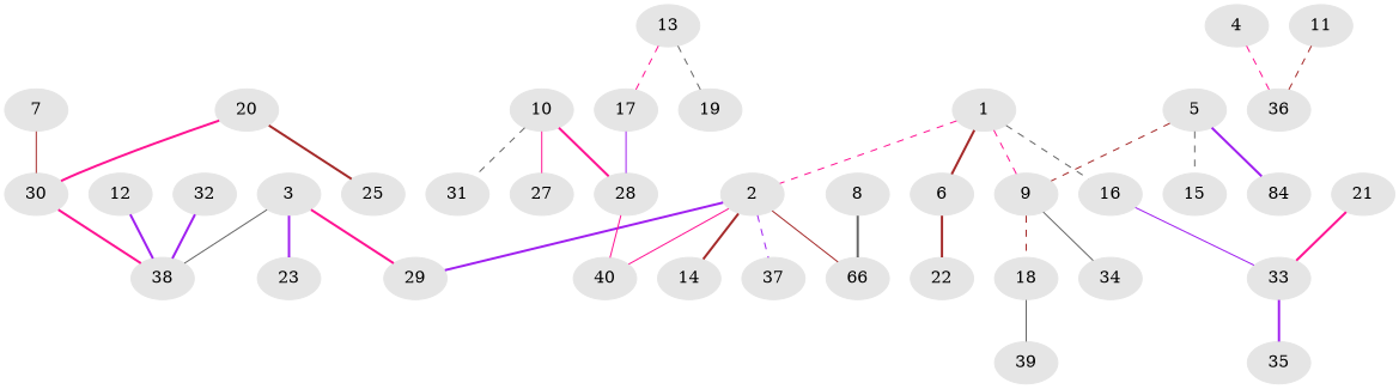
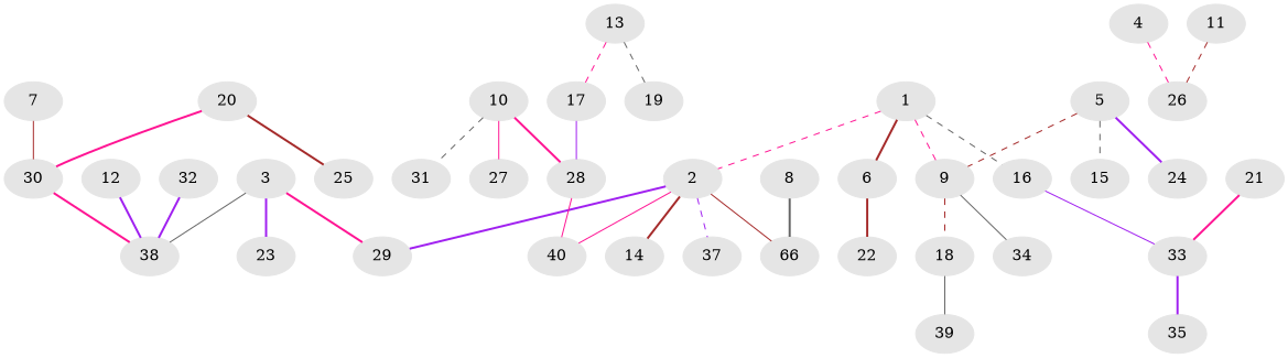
  graph {
    node [color=gray90 style=filled]
    edge [color=deeppink style=bold weight=1.0]
    1
    2
    6
    9
    16
    14
    29
    n8 [label=66]
    37
    40
    22
    18
    34
    33
    3
    23
    38
    4
-   26 [label=36]
+   26
    5
    15
-   24 [label=84]
+   24
    7
    30
    8
    39
    10
    27
    28
    31
    11
    12
    13
    17
    19
    35
    20
    25
    21
    32
    1 -- 2 [style=dashed]
    1 -- 6 [color=brown]
    1 -- 9 [style=dashed]
    1 -- 16 [color=gray40 style=dashed]
    2 -- 14 [color=brown]
    2 -- 29 [color=purple]
    2 -- n8 [color=brown style=solid]
    2 -- 37 [color=purple style=dashed]
    2 -- 40 [style=solid]
    6 -- 22 [color=brown]
    9 -- 18 [color=brown style=dashed]
    9 -- 34 [color=gray40 style=solid]
    16 -- 33 [color=purple style=solid]
    18 -- 39 [color=gray40 style=solid]
    33 -- 35 [color=purple]
    3 -- 29
    3 -- 23 [color=purple]
    3 -- 38 [color=gray40 style=solid]
    4 -- 26 [style=dashed]
    5 -- 9 [color=brown style=dashed]
    5 -- 15 [color=gray40 style=dashed]
    5 -- 24 [color=purple]
    7 -- 30 [color=brown style=solid]
    30 -- 38
    8 -- n8 [color=gray40]
    10 -- 27 [style=solid]
    10 -- 28
    10 -- 31 [color=gray40 style=dashed]
    28 -- 40 [style=solid]
    11 -- 26 [color=brown style=dashed]
    12 -- 38 [color=purple]
    13 -- 17 [style=dashed]
    13 -- 19 [color=gray40 style=dashed]
    17 -- 28 [color=purple style=solid]
    20 -- 30
    20 -- 25 [color=brown]
    21 -- 33
    32 -- 38 [color=purple]
  }
